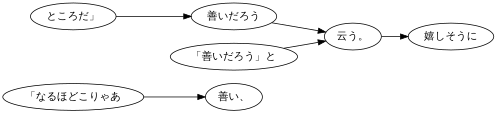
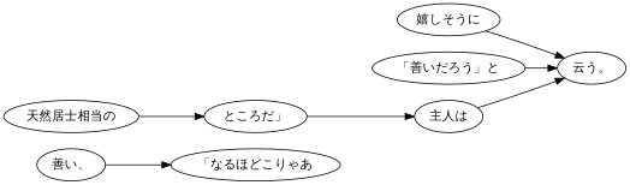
  digraph {
    rankdir=LR
    n1 [label="「なるほどこりゃあ"]
    n2 [label="善い、"]
    n3 [label="ところだ」"]
-   n4 [label="善いだろう"]
+   n4 [label="主人は"]
+   n5 [label="天然居士相当の"]
    n6 [label="云う。"]
    n7 [label="嬉しそうに"]
    n8 [label="「善いだろう」と"]
-   n1 -> n2
+   n2 -> n1
    n3 -> n4
    n4 -> n6
-   n6 -> n7
+   n5 -> n3
+   n7 -> n6
    n8 -> n6
  }
